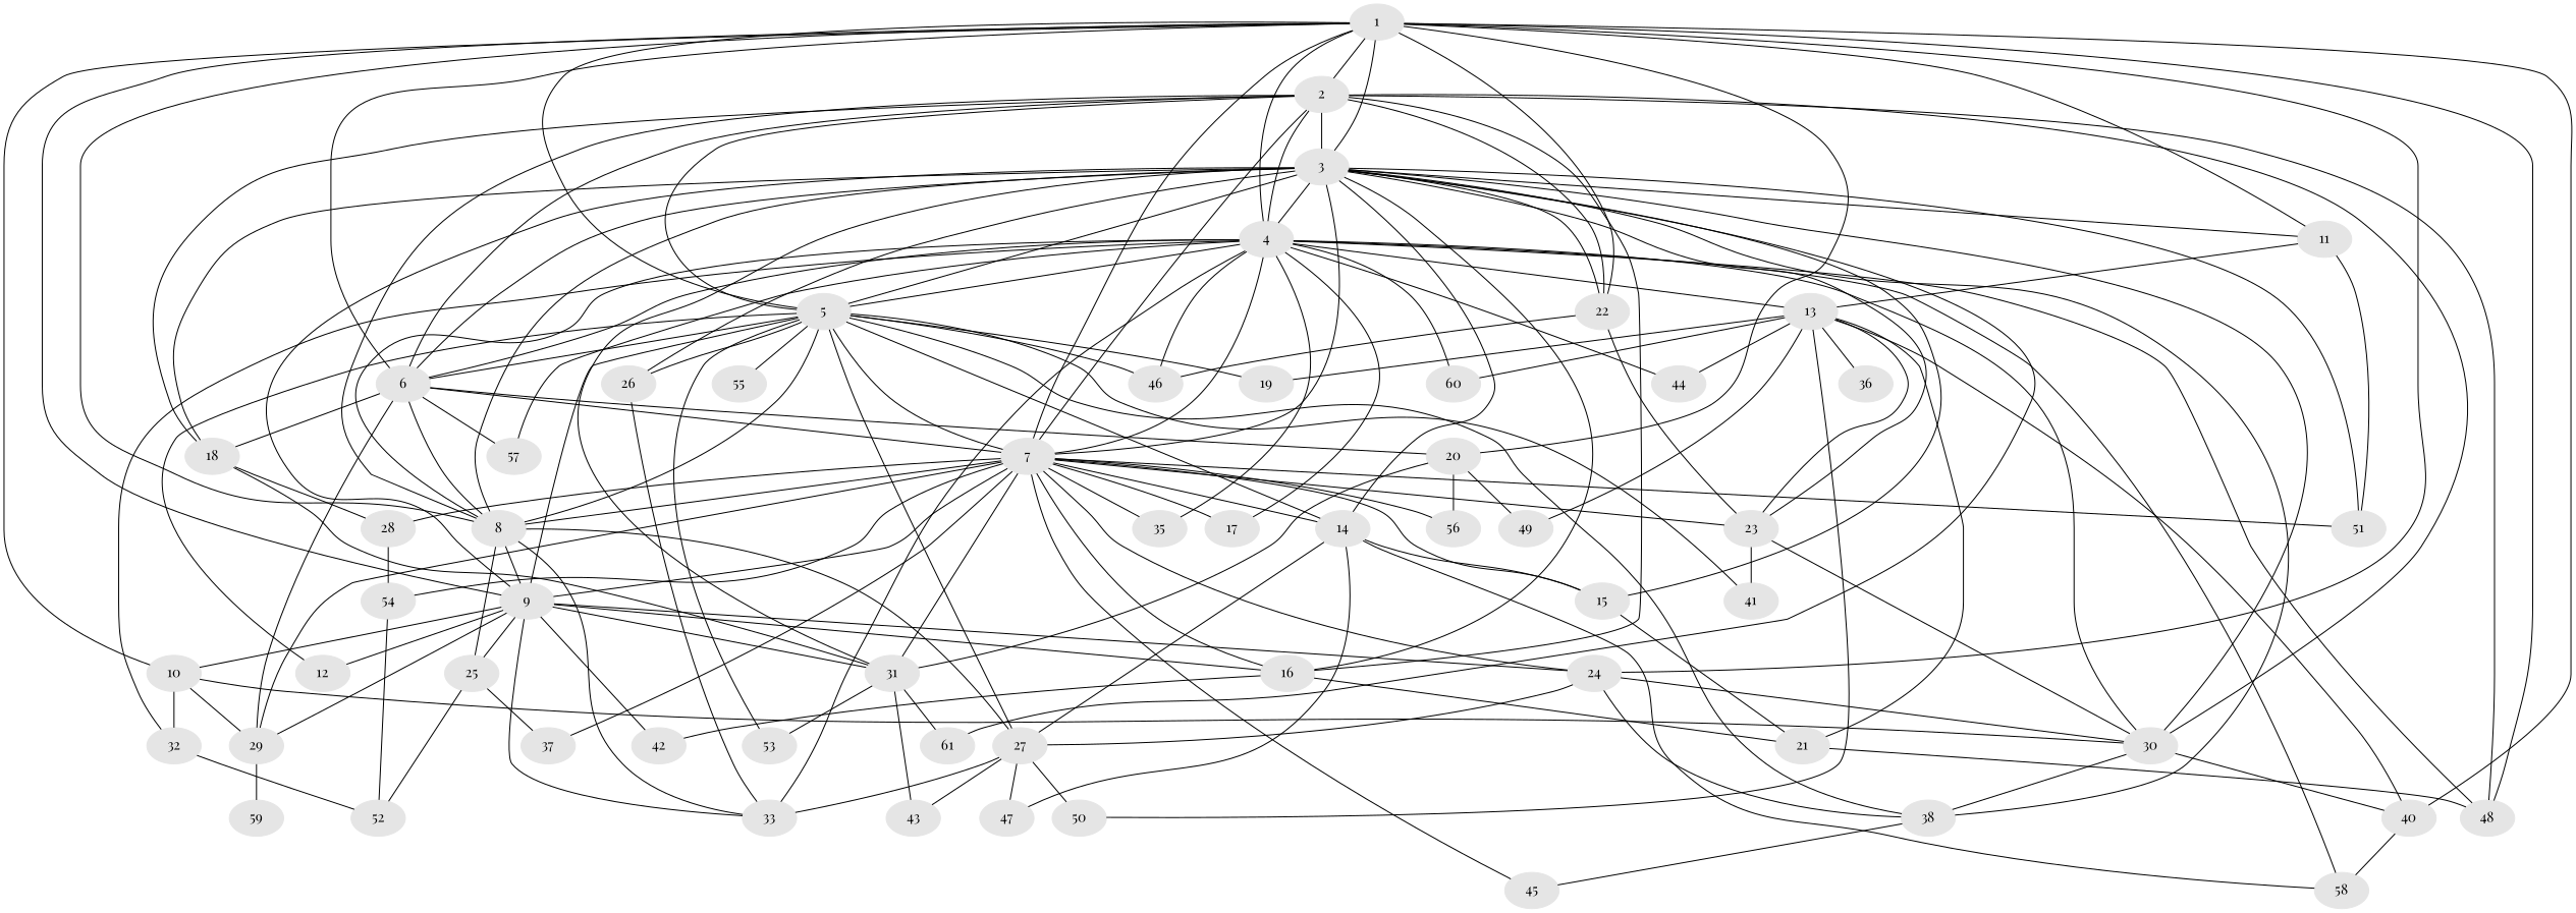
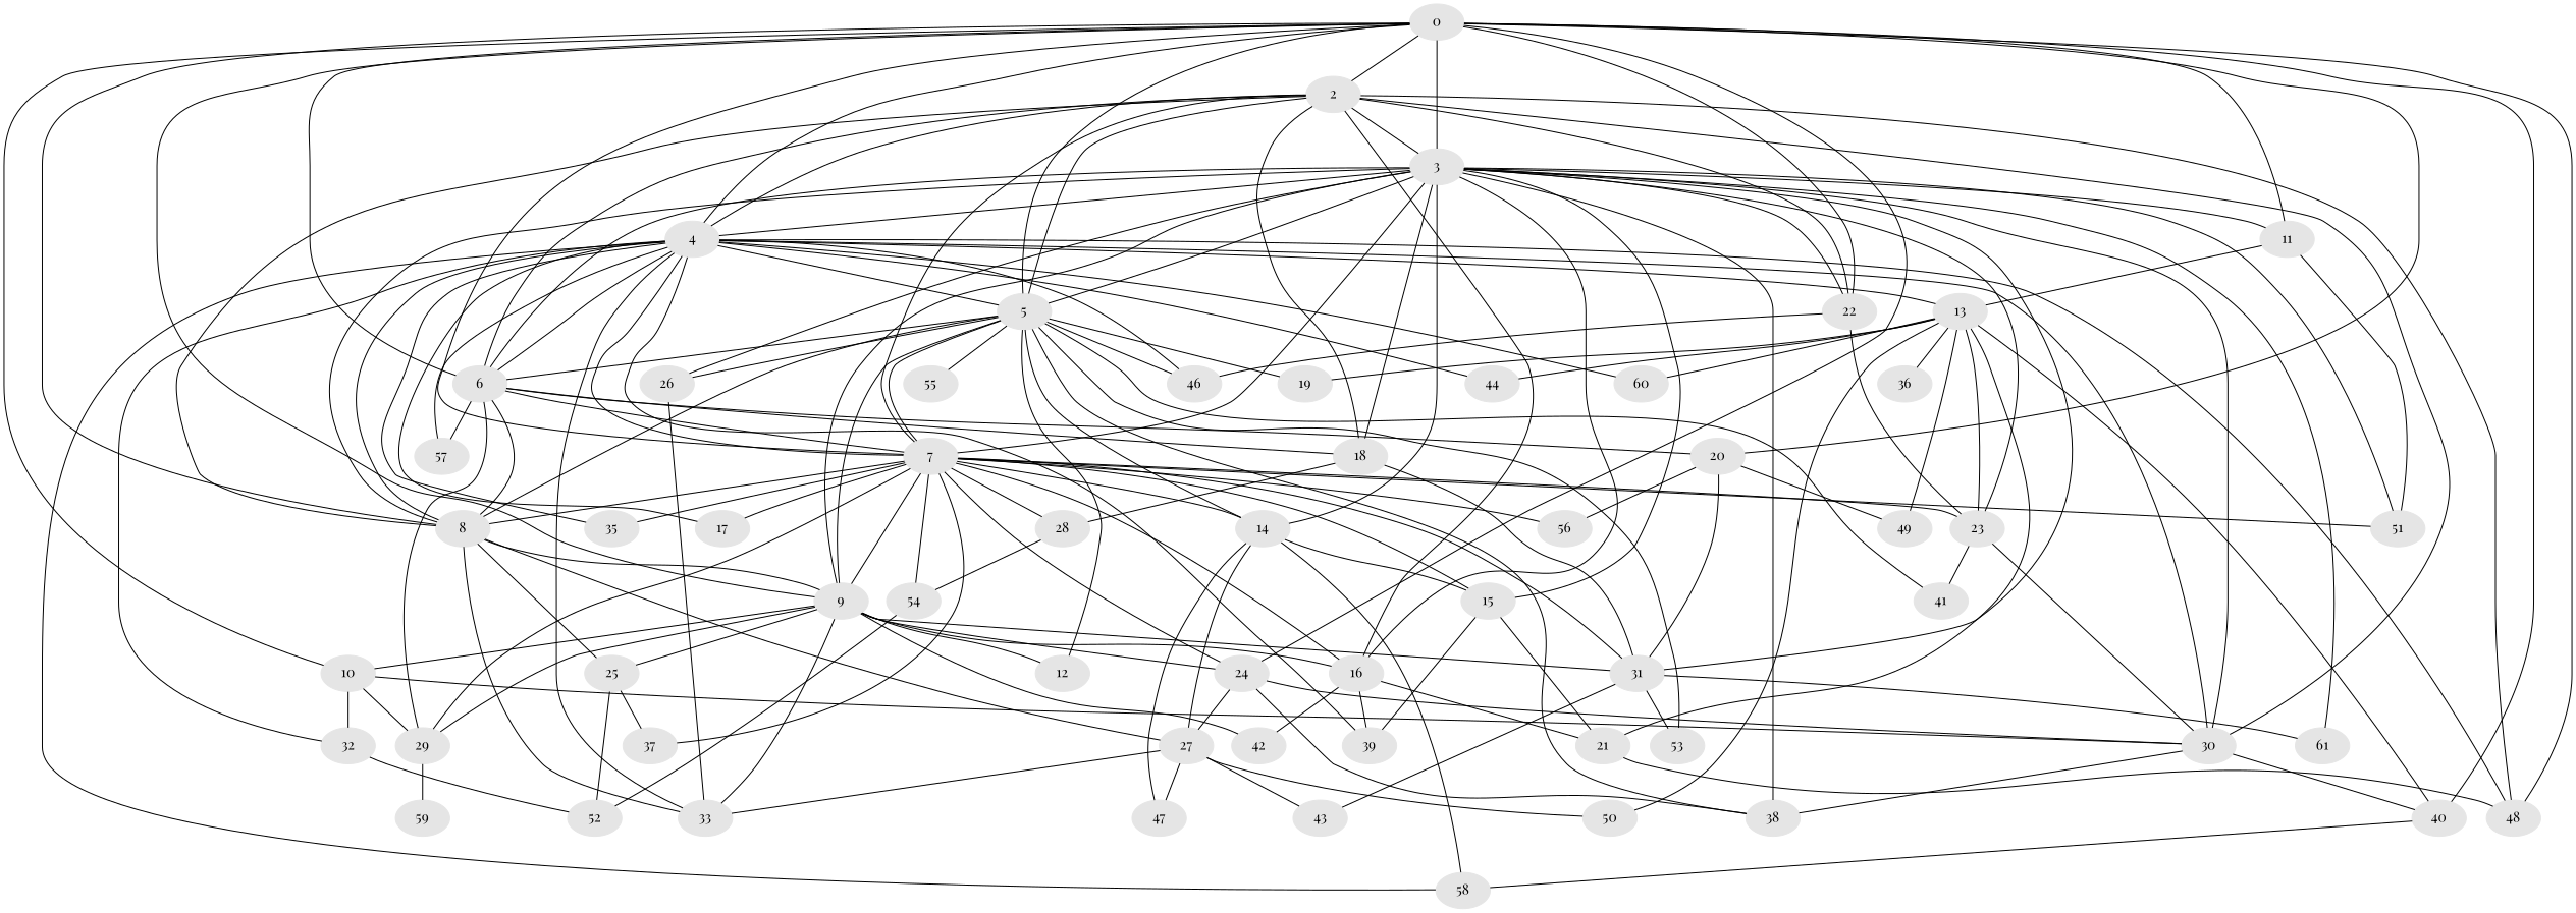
  graph {
    fontname="Playfair Display"
    node [color=gray90 fontname="Playfair Display" style=filled]
    edge [fontname="Playfair Display" weight=1.0]
-   1
+   1 [label=0]
    2
    3
    4
    5
    6
    7
    8
    9
    10
    11
    20
    22
    24
    40
    48
    16
    18
    30
    14
    15
    23
    26
    31
    38
    51
    61
    13
    17
    32
    33
    35
+   39
    44
    46
    57
    58
    60
    12
    19
    27
    41
    53
    55
    29
    28
    37
-   45
    54
    56
    25
    42
    49
    21
    47
    43
    36
    50
    52
    59
    1 -- 2 [weight=2.0]
    1 -- 3 [weight=4.0]
    1 -- 4 [weight=2.0]
    1 -- 5 [weight=2.0]
    1 -- 6 [weight=2.0]
    1 -- 7 [weight=2.0]
    1 -- 8 [weight=2.0]
    1 -- 9
    1 -- 10
    1 -- 11 [weight=3.0]
    1 -- 20 [weight=2.0]
    1 -- 22 [weight=2.0]
    1 -- 24 [weight=4.0]
    1 -- 40 [weight=3.0]
    1 -- 48
    2 -- 3 [weight=3.0]
    2 -- 4 [weight=3.0]
    2 -- 5
    2 -- 6
    2 -- 7
    2 -- 8
    2 -- 22
    2 -- 48
    2 -- 16 [weight=2.0]
    2 -- 18
    2 -- 30 [weight=3.0]
    3 -- 4 [weight=2.0]
    3 -- 5 [weight=2.0]
    3 -- 6 [weight=2.0]
    3 -- 7 [weight=3.0]
    3 -- 8 [weight=2.0]
    3 -- 9
    3 -- 11
    3 -- 22
    3 -- 16
    3 -- 18
    3 -- 30
    3 -- 14 [weight=4.0]
    3 -- 15
    3 -- 23
    3 -- 26
    3 -- 31 [weight=3.0]
    3 -- 38 [weight=2.0]
    3 -- 51
    3 -- 61
    4 -- 5
    4 -- 6 [weight=2.0]
    4 -- 7
    4 -- 8
    4 -- 48
    4 -- 30
    4 -- 13
    4 -- 17
    4 -- 32
    4 -- 33 [weight=2.0]
    4 -- 35
+   4 -- 39
    4 -- 44
    4 -- 46
    4 -- 57
    4 -- 58
    4 -- 60
    5 -- 6
    5 -- 7
    5 -- 8 [weight=2.0]
    5 -- 9
    5 -- 14
    5 -- 26
    5 -- 38
    5 -- 46
    5 -- 12
    5 -- 19
-   5 -- 27
    5 -- 41
    5 -- 53
    5 -- 55
    6 -- 7
    6 -- 8
    6 -- 20
    6 -- 18
    6 -- 57
    6 -- 29
    7 -- 8 [weight=2.0]
    7 -- 9
    7 -- 24
    7 -- 16
    7 -- 14
    7 -- 15
    7 -- 23
    7 -- 31
    7 -- 51
    7 -- 17
    7 -- 35
    7 -- 29
    7 -- 28
    7 -- 37
-   7 -- 45
    7 -- 54
    7 -- 56
    8 -- 9
    8 -- 33
    8 -- 27
    8 -- 25 [weight=2.0]
    9 -- 10
    9 -- 24
    9 -- 16
    9 -- 31
    9 -- 33
    9 -- 12
    9 -- 29
    9 -- 25
    9 -- 42
    10 -- 30
    10 -- 32
    10 -- 29
    11 -- 51
    11 -- 13
    20 -- 31
    20 -- 56
    20 -- 49
    22 -- 23 [weight=3.0]
    22 -- 46
    24 -- 30
    24 -- 38
    24 -- 27
    40 -- 58
+   16 -- 39
    16 -- 42
    16 -- 21
    18 -- 31
    18 -- 28
    30 -- 40
    30 -- 38
    14 -- 15
    14 -- 58
    14 -- 27
    14 -- 47
+   15 -- 39 [weight=2.0]
    15 -- 21
    23 -- 30
    23 -- 41
    26 -- 33
    31 -- 61
    31 -- 53
    31 -- 43
-   38 -- 45
    13 -- 40
    13 -- 23
    13 -- 44
    13 -- 60
    13 -- 19
    13 -- 49
    13 -- 21
    13 -- 36
    13 -- 50
    32 -- 52
    27 -- 33
    27 -- 47
    27 -- 43
    27 -- 50
    29 -- 59
    28 -- 54
    54 -- 52
    25 -- 37
    25 -- 52
    21 -- 48
  }
